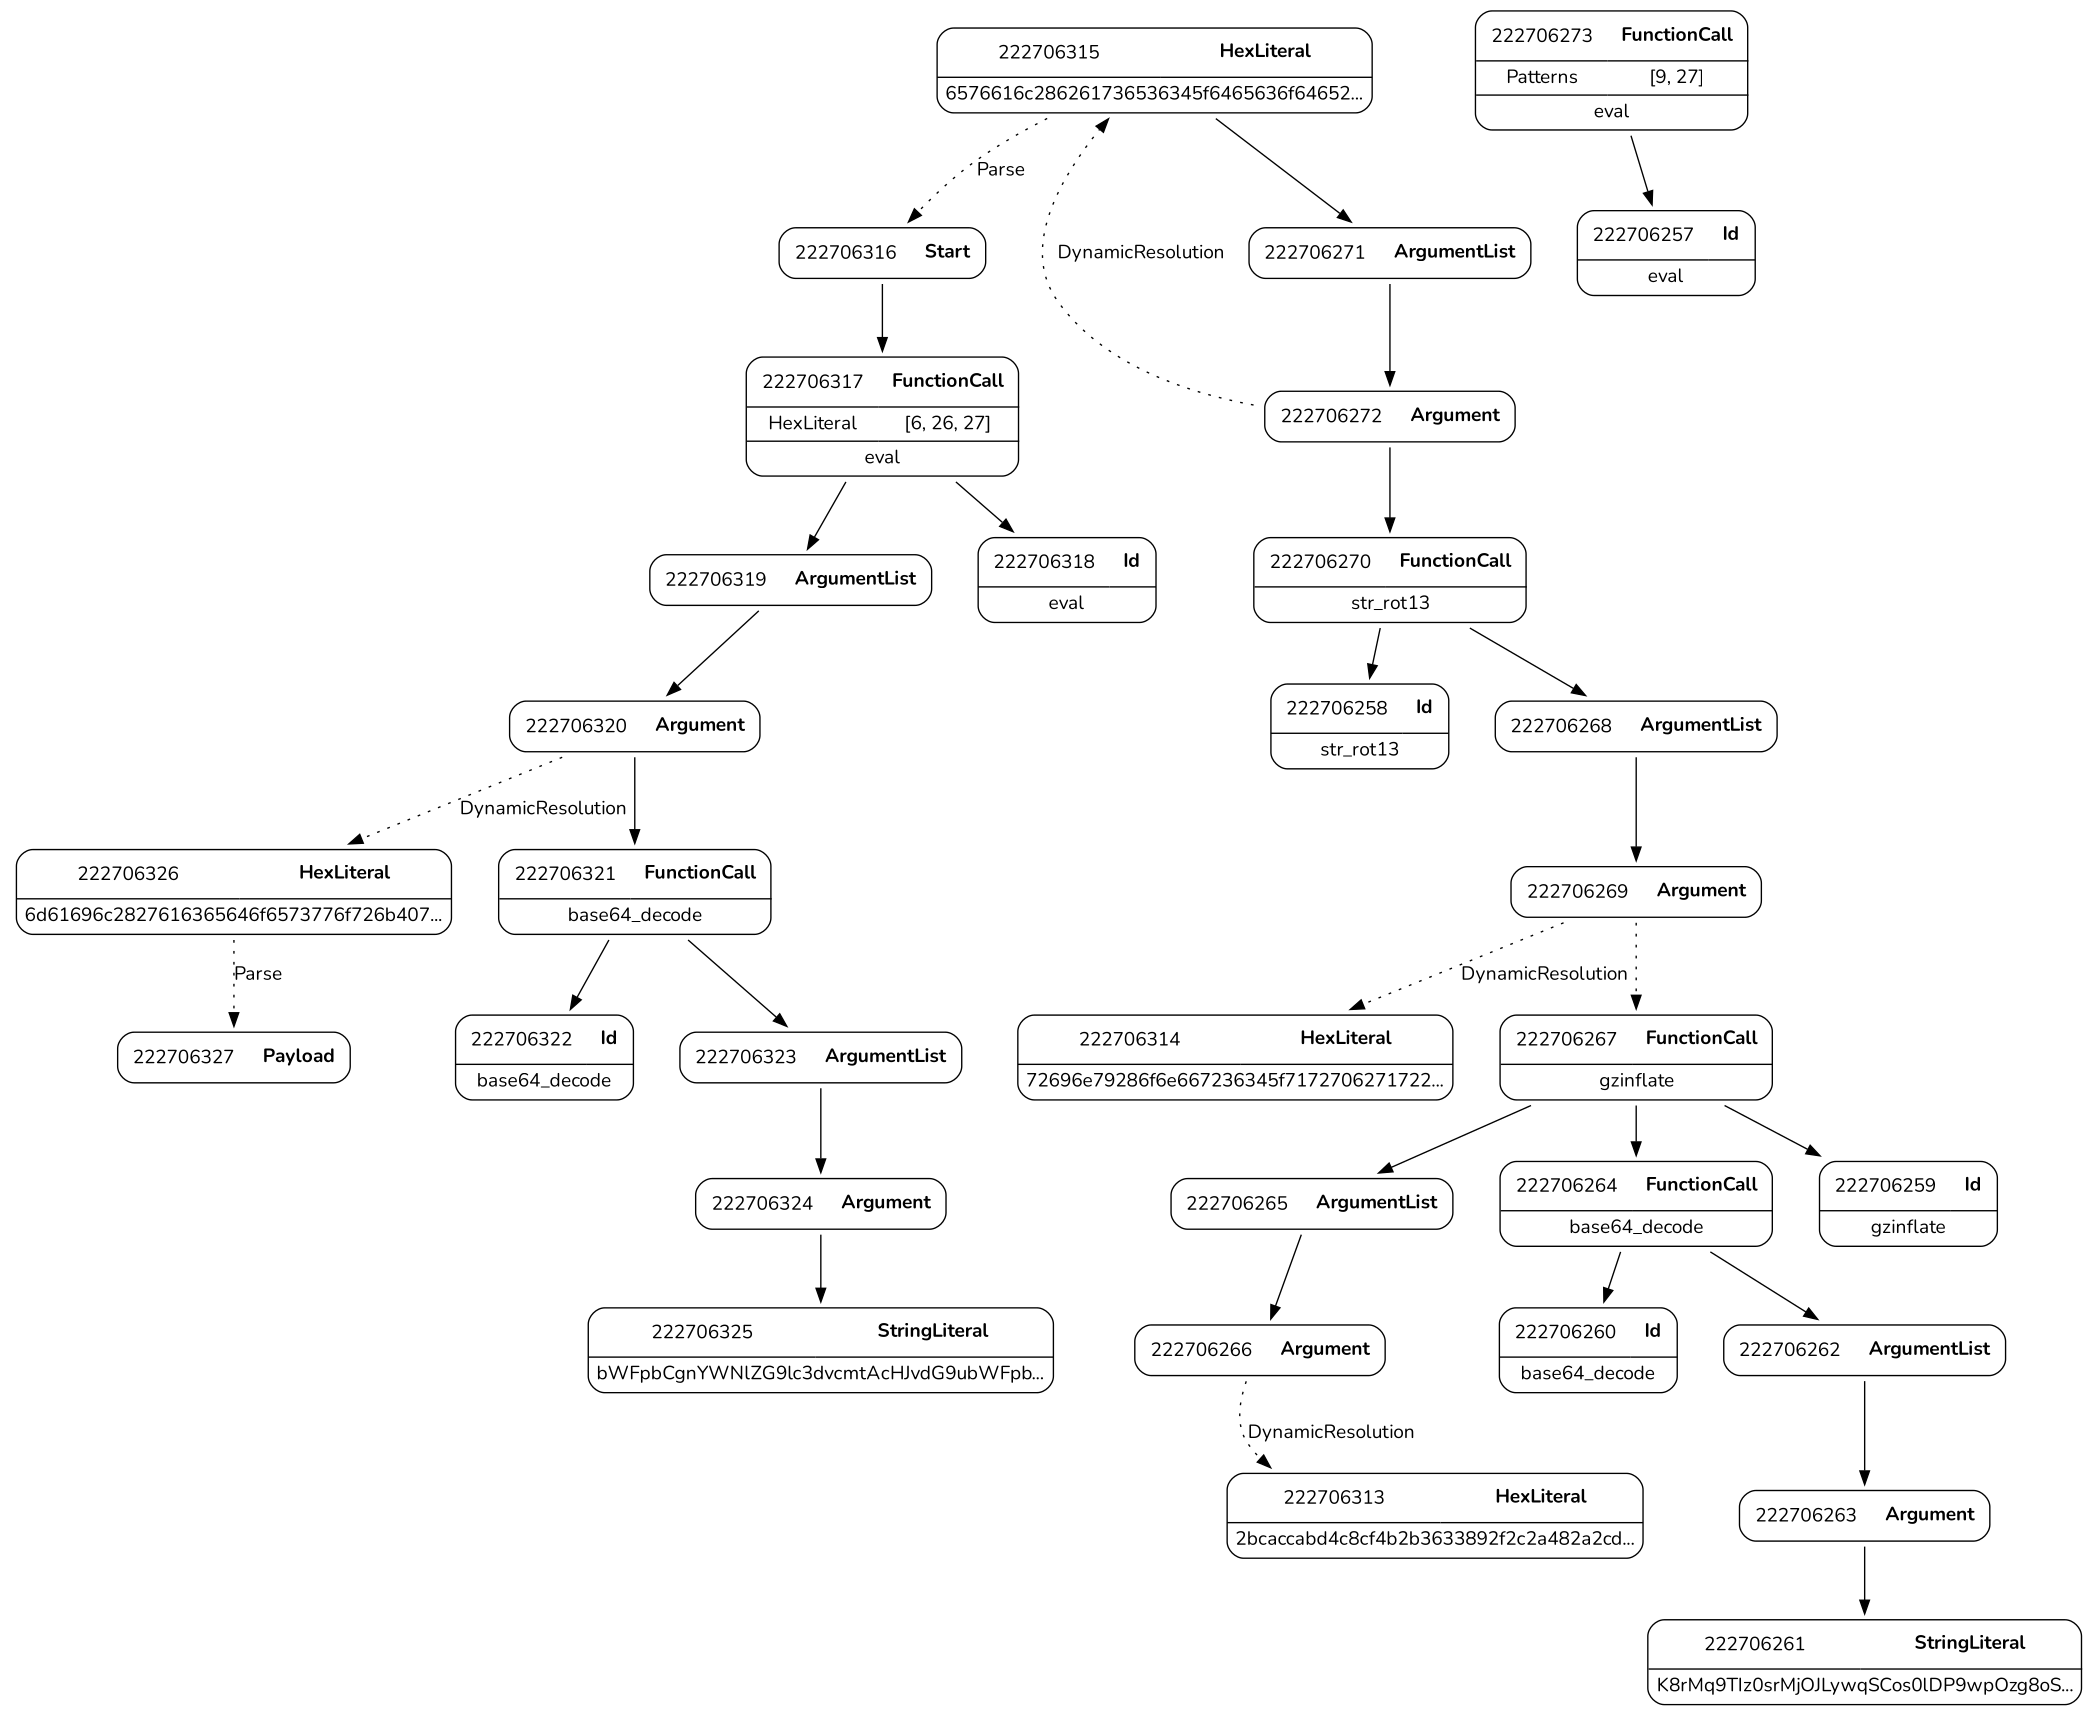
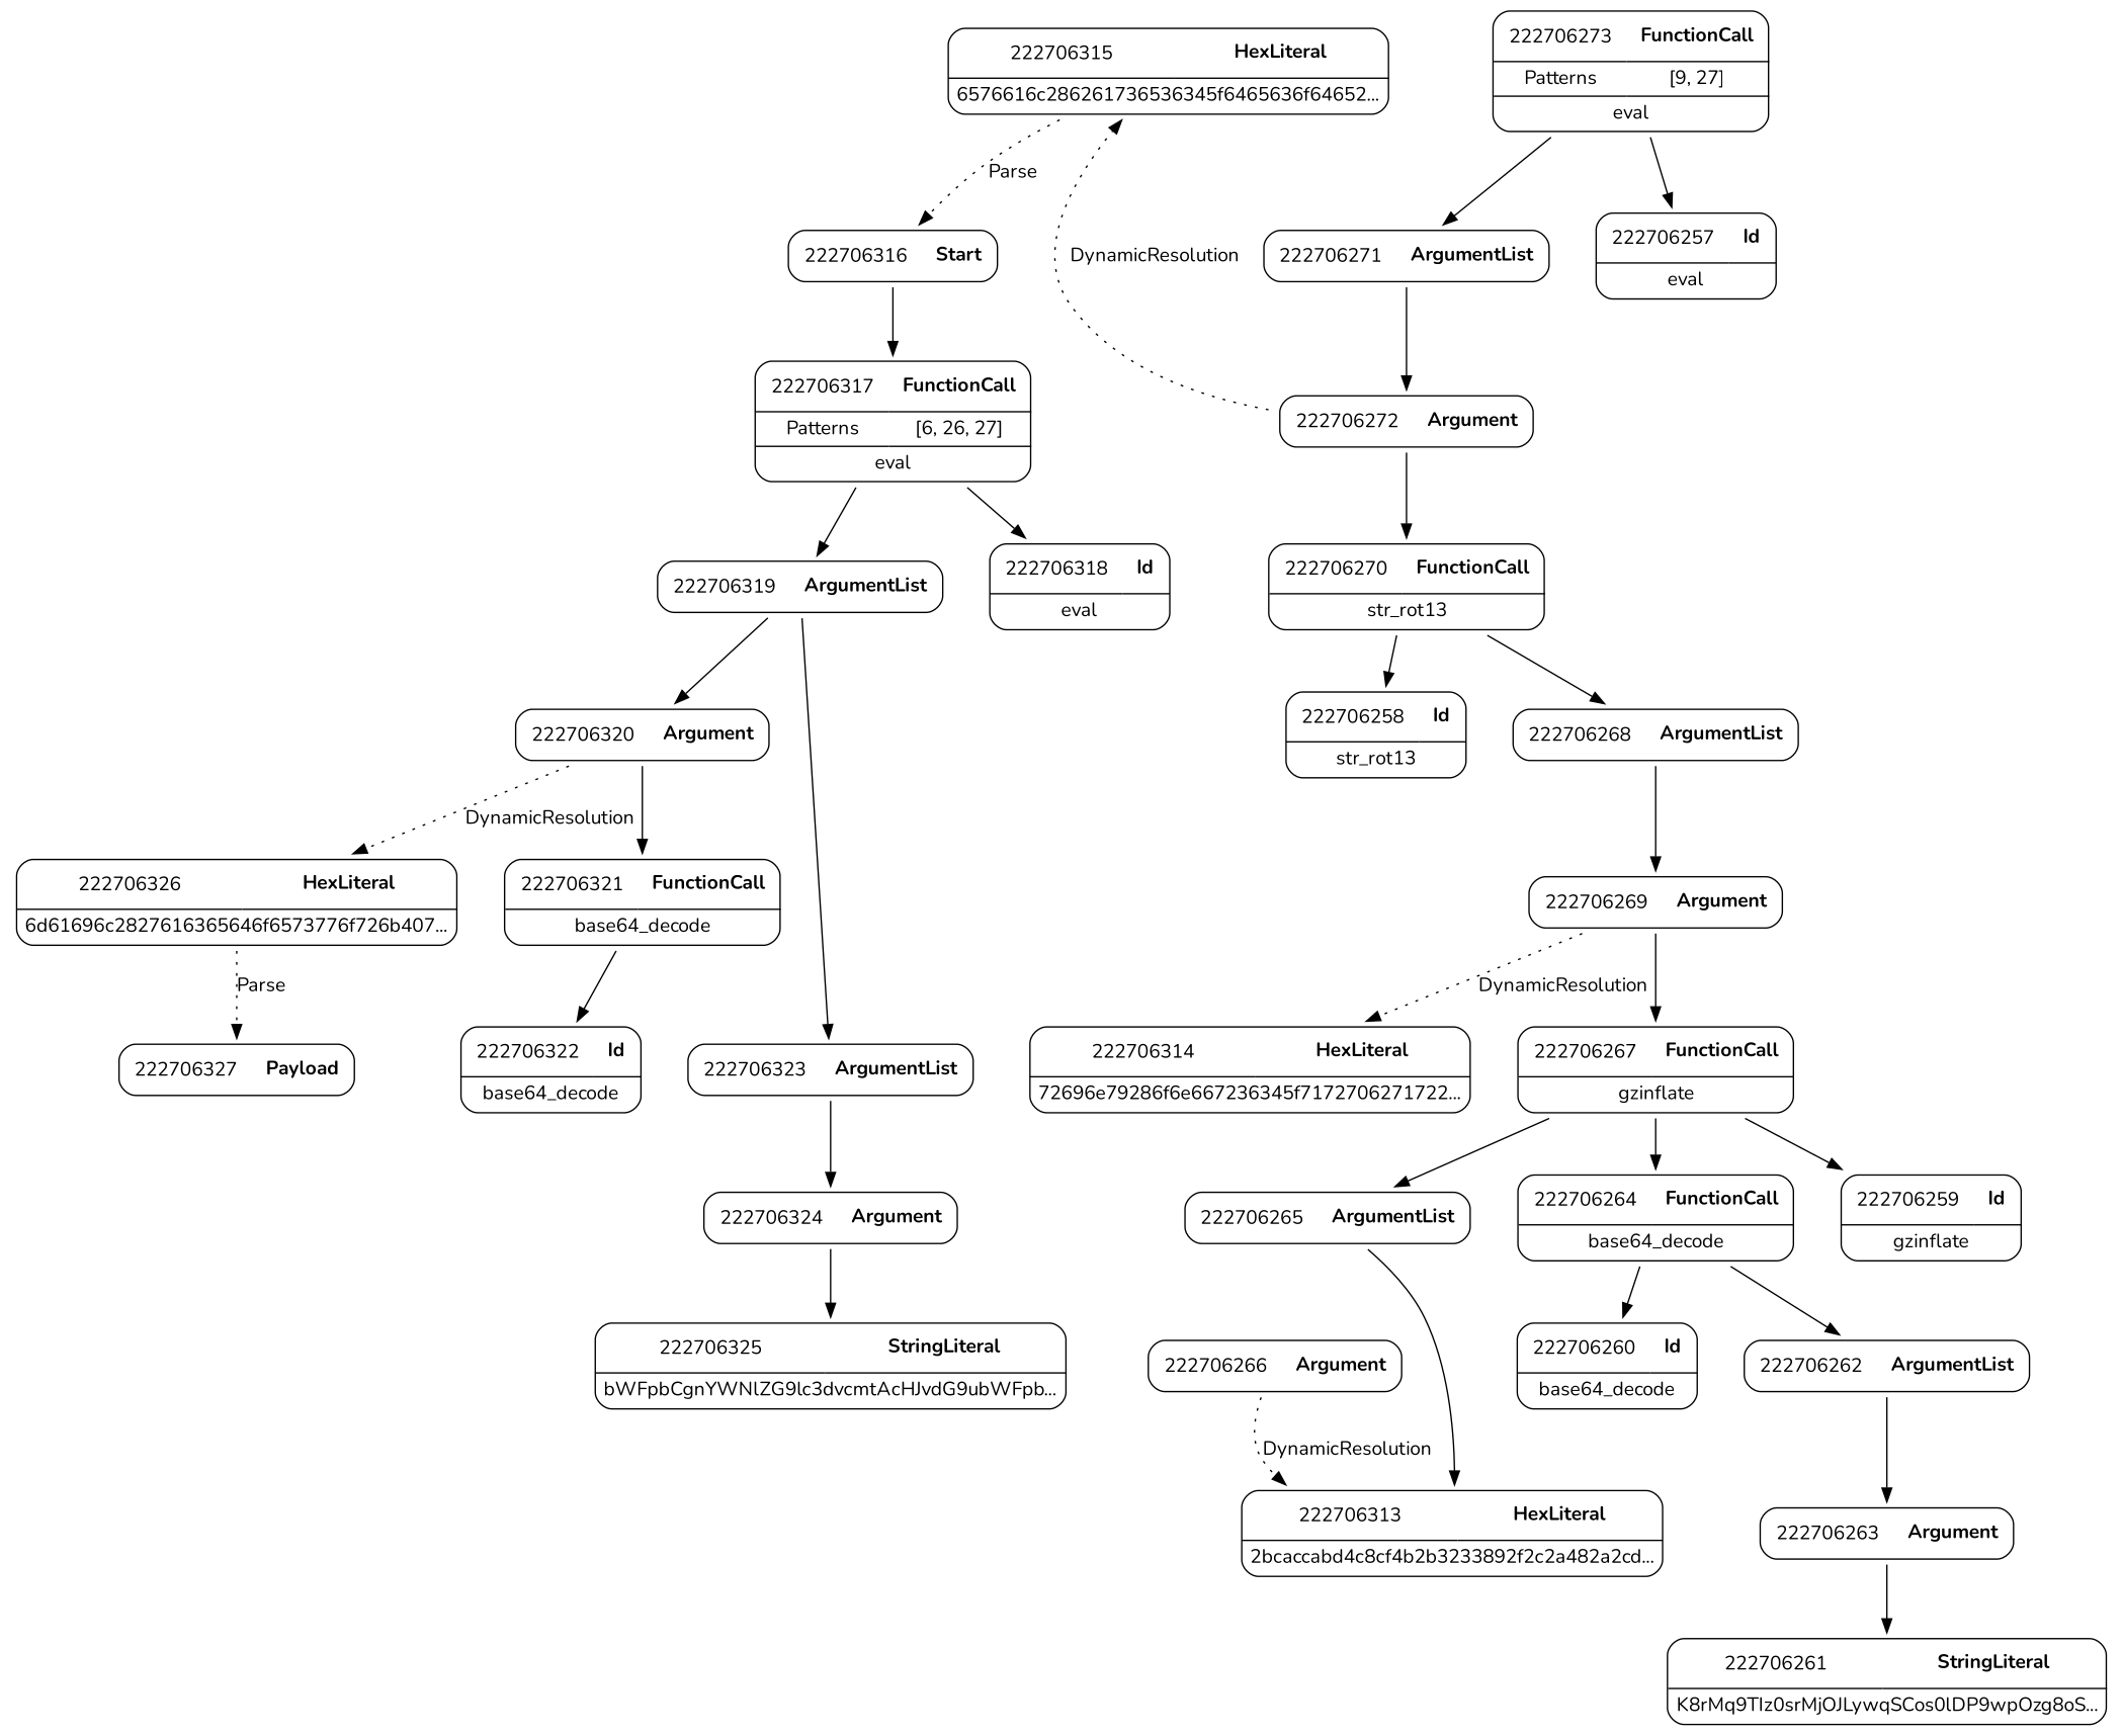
  digraph {
    fontname=Nunito
    node [fontname=Nunito shape=none]
    edge [fontname=Nunito weight=2]
    n1 [label=<<TABLE border='1' cellspacing='0' cellpadding='10' style='rounded' ><TR><TD border='0'>222706318</TD><TD border='0'><B>Id</B></TD></TR><HR/><TR><TD border='0' cellpadding='5' colspan='2'>eval</TD></TR></TABLE>>]
    n2 [label=<<TABLE border='1' cellspacing='0' cellpadding='10' style='rounded' ><TR><TD border='0'>222706319</TD><TD border='0'><B>ArgumentList</B></TD></TR></TABLE>>]
    n3 [label=<<TABLE border='1' cellspacing='0' cellpadding='10' style='rounded' ><TR><TD border='0'>222706320</TD><TD border='0'><B>Argument</B></TD></TR></TABLE>>]
    n4 [label=<<TABLE border='1' cellspacing='0' cellpadding='10' style='rounded' ><TR><TD border='0'>222706326</TD><TD border='0'><B>HexLiteral</B></TD></TR><HR/><TR><TD border='0' cellpadding='5' colspan='2'>6d61696c2827616365646f6573776f726b407...</TD></TR></TABLE>>]
    n5 [label=<<TABLE border='1' cellspacing='0' cellpadding='10' style='rounded' ><TR><TD border='0'>222706321</TD><TD border='0'><B>FunctionCall</B></TD></TR><HR/><TR><TD border='0' cellpadding='5' colspan='2'>base64_decode</TD></TR></TABLE>>]
    n6 [label=<<TABLE border='1' cellspacing='0' cellpadding='10' style='rounded' ><TR><TD border='0'>222706327</TD><TD border='0'><B>Payload</B></TD></TR></TABLE>>]
    n7 [label=<<TABLE border='1' cellspacing='0' cellpadding='10' style='rounded' ><TR><TD border='0'>222706322</TD><TD border='0'><B>Id</B></TD></TR><HR/><TR><TD border='0' cellpadding='5' colspan='2'>base64_decode</TD></TR></TABLE>>]
    n8 [label=<<TABLE border='1' cellspacing='0' cellpadding='10' style='rounded' ><TR><TD border='0'>222706323</TD><TD border='0'><B>ArgumentList</B></TD></TR></TABLE>>]
    n9 [label=<<TABLE border='1' cellspacing='0' cellpadding='10' style='rounded' ><TR><TD border='0'>222706316</TD><TD border='0'><B>Start</B></TD></TR></TABLE>>]
-   n10 [label=<<TABLE border='1' cellspacing='0' cellpadding='10' style='rounded' ><TR><TD border='0'>222706317</TD><TD border='0'><B>FunctionCall</B></TD></TR><HR/><TR><TD border='0' cellpadding='5'>HexLiteral</TD><TD border='0' cellpadding='5'>[6, 26, 27]</TD></TR><HR/><TR><TD border='0' cellpadding='5' colspan='2'>eval</TD></TR></TABLE>>]
+   n10 [label=<<TABLE border='1' cellspacing='0' cellpadding='10' style='rounded' ><TR><TD border='0'>222706317</TD><TD border='0'><B>FunctionCall</B></TD></TR><HR/><TR><TD border='0' cellpadding='5'>Patterns</TD><TD border='0' cellpadding='5'>[6, 26, 27]</TD></TR><HR/><TR><TD border='0' cellpadding='5' colspan='2'>eval</TD></TR></TABLE>>]
    n11 [label=<<TABLE border='1' cellspacing='0' cellpadding='10' style='rounded' ><TR><TD border='0'>222706314</TD><TD border='0'><B>HexLiteral</B></TD></TR><HR/><TR><TD border='0' cellpadding='5' colspan='2'>72696e79286f6e667236345f7172706271722...</TD></TR></TABLE>>]
    n12 [label=<<TABLE border='1' cellspacing='0' cellpadding='10' style='rounded' ><TR><TD border='0'>222706315</TD><TD border='0'><B>HexLiteral</B></TD></TR><HR/><TR><TD border='0' cellpadding='5' colspan='2'>6576616c286261736536345f6465636f64652...</TD></TR></TABLE>>]
-   n13 [label=<<TABLE border='1' cellspacing='0' cellpadding='10' style='rounded' ><TR><TD border='0'>222706313</TD><TD border='0'><B>HexLiteral</B></TD></TR><HR/><TR><TD border='0' cellpadding='5' colspan='2'>2bcaccabd4c8cf4b2b3633892f2c2a482a2cd...</TD></TR></TABLE>>]
+   n13 [label=<<TABLE border='1' cellspacing='0' cellpadding='10' style='rounded' ><TR><TD border='0'>222706313</TD><TD border='0'><B>HexLiteral</B></TD></TR><HR/><TR><TD border='0' cellpadding='5' colspan='2'>2bcaccabd4c8cf4b2b3233892f2c2a482a2cd...</TD></TR></TABLE>>]
    n14 [label=<<TABLE border='1' cellspacing='0' cellpadding='10' style='rounded' ><TR><TD border='0'>222706262</TD><TD border='0'><B>ArgumentList</B></TD></TR></TABLE>>]
    n15 [label=<<TABLE border='1' cellspacing='0' cellpadding='10' style='rounded' ><TR><TD border='0'>222706263</TD><TD border='0'><B>Argument</B></TD></TR></TABLE>>]
    n16 [label=<<TABLE border='1' cellspacing='0' cellpadding='10' style='rounded' ><TR><TD border='0'>222706261</TD><TD border='0'><B>StringLiteral</B></TD></TR><HR/><TR><TD border='0' cellpadding='5' colspan='2'>K8rMq9TIz0srMjOJLywqSCos0lDP9wpOzg8oS...</TD></TR></TABLE>>]
    n17 [label=<<TABLE border='1' cellspacing='0' cellpadding='10' style='rounded' ><TR><TD border='0'>222706260</TD><TD border='0'><B>Id</B></TD></TR><HR/><TR><TD border='0' cellpadding='5' colspan='2'>base64_decode</TD></TR></TABLE>>]
    n18 [label=<<TABLE border='1' cellspacing='0' cellpadding='10' style='rounded' ><TR><TD border='0'>222706324</TD><TD border='0'><B>Argument</B></TD></TR></TABLE>>]
    n19 [label=<<TABLE border='1' cellspacing='0' cellpadding='10' style='rounded' ><TR><TD border='0'>222706325</TD><TD border='0'><B>StringLiteral</B></TD></TR><HR/><TR><TD border='0' cellpadding='5' colspan='2'>bWFpbCgnYWNlZG9lc3dvcmtAcHJvdG9ubWFpb...</TD></TR></TABLE>>]
    n20 [label=<<TABLE border='1' cellspacing='0' cellpadding='10' style='rounded' ><TR><TD border='0'>222706258</TD><TD border='0'><B>Id</B></TD></TR><HR/><TR><TD border='0' cellpadding='5' colspan='2'>str_rot13</TD></TR></TABLE>>]
    n21 [label=<<TABLE border='1' cellspacing='0' cellpadding='10' style='rounded' ><TR><TD border='0'>222706259</TD><TD border='0'><B>Id</B></TD></TR><HR/><TR><TD border='0' cellpadding='5' colspan='2'>gzinflate</TD></TR></TABLE>>]
    n22 [label=<<TABLE border='1' cellspacing='0' cellpadding='10' style='rounded' ><TR><TD border='0'>222706257</TD><TD border='0'><B>Id</B></TD></TR><HR/><TR><TD border='0' cellpadding='5' colspan='2'>eval</TD></TR></TABLE>>]
    n23 [label=<<TABLE border='1' cellspacing='0' cellpadding='10' style='rounded' ><TR><TD border='0'>222706270</TD><TD border='0'><B>FunctionCall</B></TD></TR><HR/><TR><TD border='0' cellpadding='5' colspan='2'>str_rot13</TD></TR></TABLE>>]
    n24 [label=<<TABLE border='1' cellspacing='0' cellpadding='10' style='rounded' ><TR><TD border='0'>222706268</TD><TD border='0'><B>ArgumentList</B></TD></TR></TABLE>>]
    n25 [label=<<TABLE border='1' cellspacing='0' cellpadding='10' style='rounded' ><TR><TD border='0'>222706269</TD><TD border='0'><B>Argument</B></TD></TR></TABLE>>]
    n26 [label=<<TABLE border='1' cellspacing='0' cellpadding='10' style='rounded' ><TR><TD border='0'>222706267</TD><TD border='0'><B>FunctionCall</B></TD></TR><HR/><TR><TD border='0' cellpadding='5' colspan='2'>gzinflate</TD></TR></TABLE>>]
    n27 [label=<<TABLE border='1' cellspacing='0' cellpadding='10' style='rounded' ><TR><TD border='0'>222706271</TD><TD border='0'><B>ArgumentList</B></TD></TR></TABLE>>]
    n28 [label=<<TABLE border='1' cellspacing='0' cellpadding='10' style='rounded' ><TR><TD border='0'>222706272</TD><TD border='0'><B>Argument</B></TD></TR></TABLE>>]
    n29 [label=<<TABLE border='1' cellspacing='0' cellpadding='10' style='rounded' ><TR><TD border='0'>222706265</TD><TD border='0'><B>ArgumentList</B></TD></TR></TABLE>>]
    n30 [label=<<TABLE border='1' cellspacing='0' cellpadding='10' style='rounded' ><TR><TD border='0'>222706264</TD><TD border='0'><B>FunctionCall</B></TD></TR><HR/><TR><TD border='0' cellpadding='5' colspan='2'>base64_decode</TD></TR></TABLE>>]
    n31 [label=<<TABLE border='1' cellspacing='0' cellpadding='10' style='rounded' ><TR><TD border='0'>222706266</TD><TD border='0'><B>Argument</B></TD></TR></TABLE>>]
    n32 [label=<<TABLE border='1' cellspacing='0' cellpadding='10' style='rounded' ><TR><TD border='0'>222706273</TD><TD border='0'><B>FunctionCall</B></TD></TR><HR/><TR><TD border='0' cellpadding='5'>Patterns</TD><TD border='0' cellpadding='5'>[9, 27]</TD></TR><HR/><TR><TD border='0' cellpadding='5' colspan='2'>eval</TD></TR></TABLE>>]
    n2 -> n3
    n3 -> n4 [label=DynamicResolution style=dotted weight=""]
    n3 -> n5
    n4 -> n6 [label=Parse style=dotted weight=""]
    n5 -> n7
-   n5 -> n8
+   n2 -> n8
    n8 -> n18
    n9 -> n10
    n10 -> n1
    n10 -> n2
    n12 -> n9 [label=Parse style=dotted weight=""]
    n14 -> n15
    n15 -> n16
    n18 -> n19
    n23 -> n20
    n23 -> n24
    n24 -> n25
    n25 -> n11 [label=DynamicResolution style=dotted weight=""]
-   n25 -> n26 [style=dotted]
+   n25 -> n26
    n26 -> n21
    n26 -> n29
    n26 -> n30
    n27 -> n28
    n28 -> n12 [label=DynamicResolution style=dotted weight=""]
    n28 -> n23
-   n29 -> n31
+   n29 -> n13
    n30 -> n14
    n30 -> n17
    n31 -> n13 [label=DynamicResolution style=dotted weight=""]
    n32 -> n22
-   n12 -> n27
+   n32 -> n27
  }
